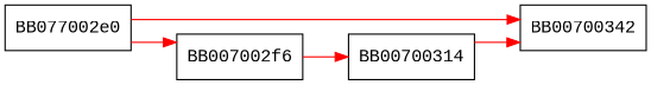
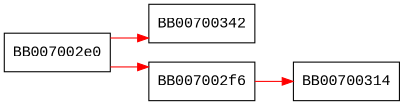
  digraph {
    fontname="Liberation Mono"
    rankdir=LR
    splines=ortho
    node [fontname="Liberation Mono" shape=box]
    edge [color=red fontname="Liberation Mono"]
-   BB007002e0 [label=BB077002e0]
+   BB007002e0
    BB00700342
    BB007002f6
    BB00700314
    BB007002e0 -> BB00700342
    BB007002e0 -> BB007002f6
    BB007002f6 -> BB00700314
-   BB00700314 -> BB00700342
  }
